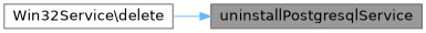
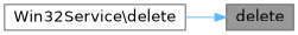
  digraph {
    rankdir=RL
    node [fontname=Helvetica fontsize=14 shape=box style=filled]
-   n1 [color=gray40 fillcolor=grey60 fontcolor=black height=0.2 label=uninstallPostgresqlService width=0.4]
+   n1 [color=gray40 fillcolor=grey60 fontcolor=black height=0.2 label=delete width=0.4]
    n2 [color=grey40 fillcolor=white height=0.2 label="Win32Service\\delete" width=0.4]
    n1 -> n2 [color=steelblue1 dir=back fontname=Helvetica fontsize=14 labelfontname=Helvetica labelfontsize=14 style=solid]
  }
